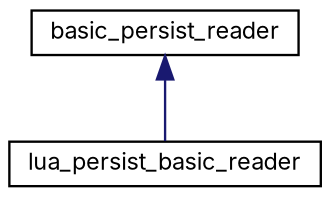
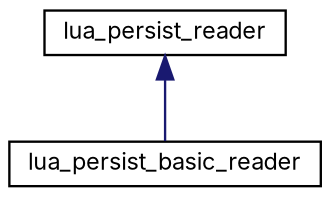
  digraph {
    rankdir=TB
    fontname=Inter
    node [color=black fillcolor=white fontname=Inter fontsize=10 shape=record style=filled]
-   n1 [height=0.2 label=basic_persist_reader width=0.4]
+   n1 [height=0.2 label=lua_persist_reader width=0.4]
    n2 [height=0.2 label=lua_persist_basic_reader width=0.4]
    n1 -> n2 [color=midnightblue dir=back fontname=Inter fontsize=10 labelfontname=Helvetica labelfontsize=10 style=solid]
  }
